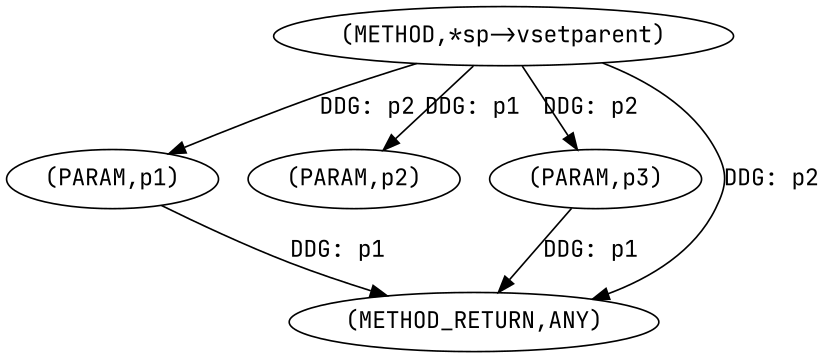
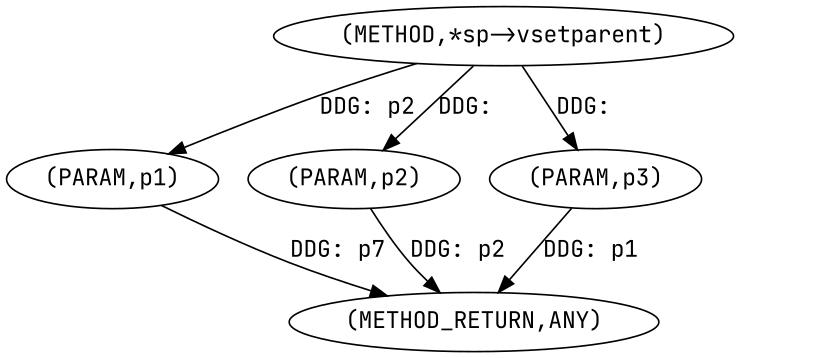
  digraph {
    fontname="JetBrains Mono"
    node [fontname="JetBrains Mono"]
    edge [fontname="JetBrains Mono"]
    n1 [label=<(METHOD,*sp-&gt;vsetparent)>]
    n2 [label=<(PARAM,p1)>]
    n3 [label=<(PARAM,p2)>]
    n4 [label=<(PARAM,p3)>]
    n5 [label=<(METHOD_RETURN,ANY)>]
    n1 -> n2 [label="DDG: p2"]
-   n1 -> n3 [label="DDG: p1"]
-   n1 -> n4 [label="DDG: p2"]
-   n2 -> n5 [label="DDG: p1"]
-   n1 -> n5 [label="DDG: p2"]
+   n1 -> n3 [label="DDG: "]
+   n1 -> n4 [label="DDG: "]
+   n2 -> n5 [label="DDG: p7"]
+   n3 -> n5 [label="DDG: p2"]
    n4 -> n5 [label="DDG: p1"]
  }
